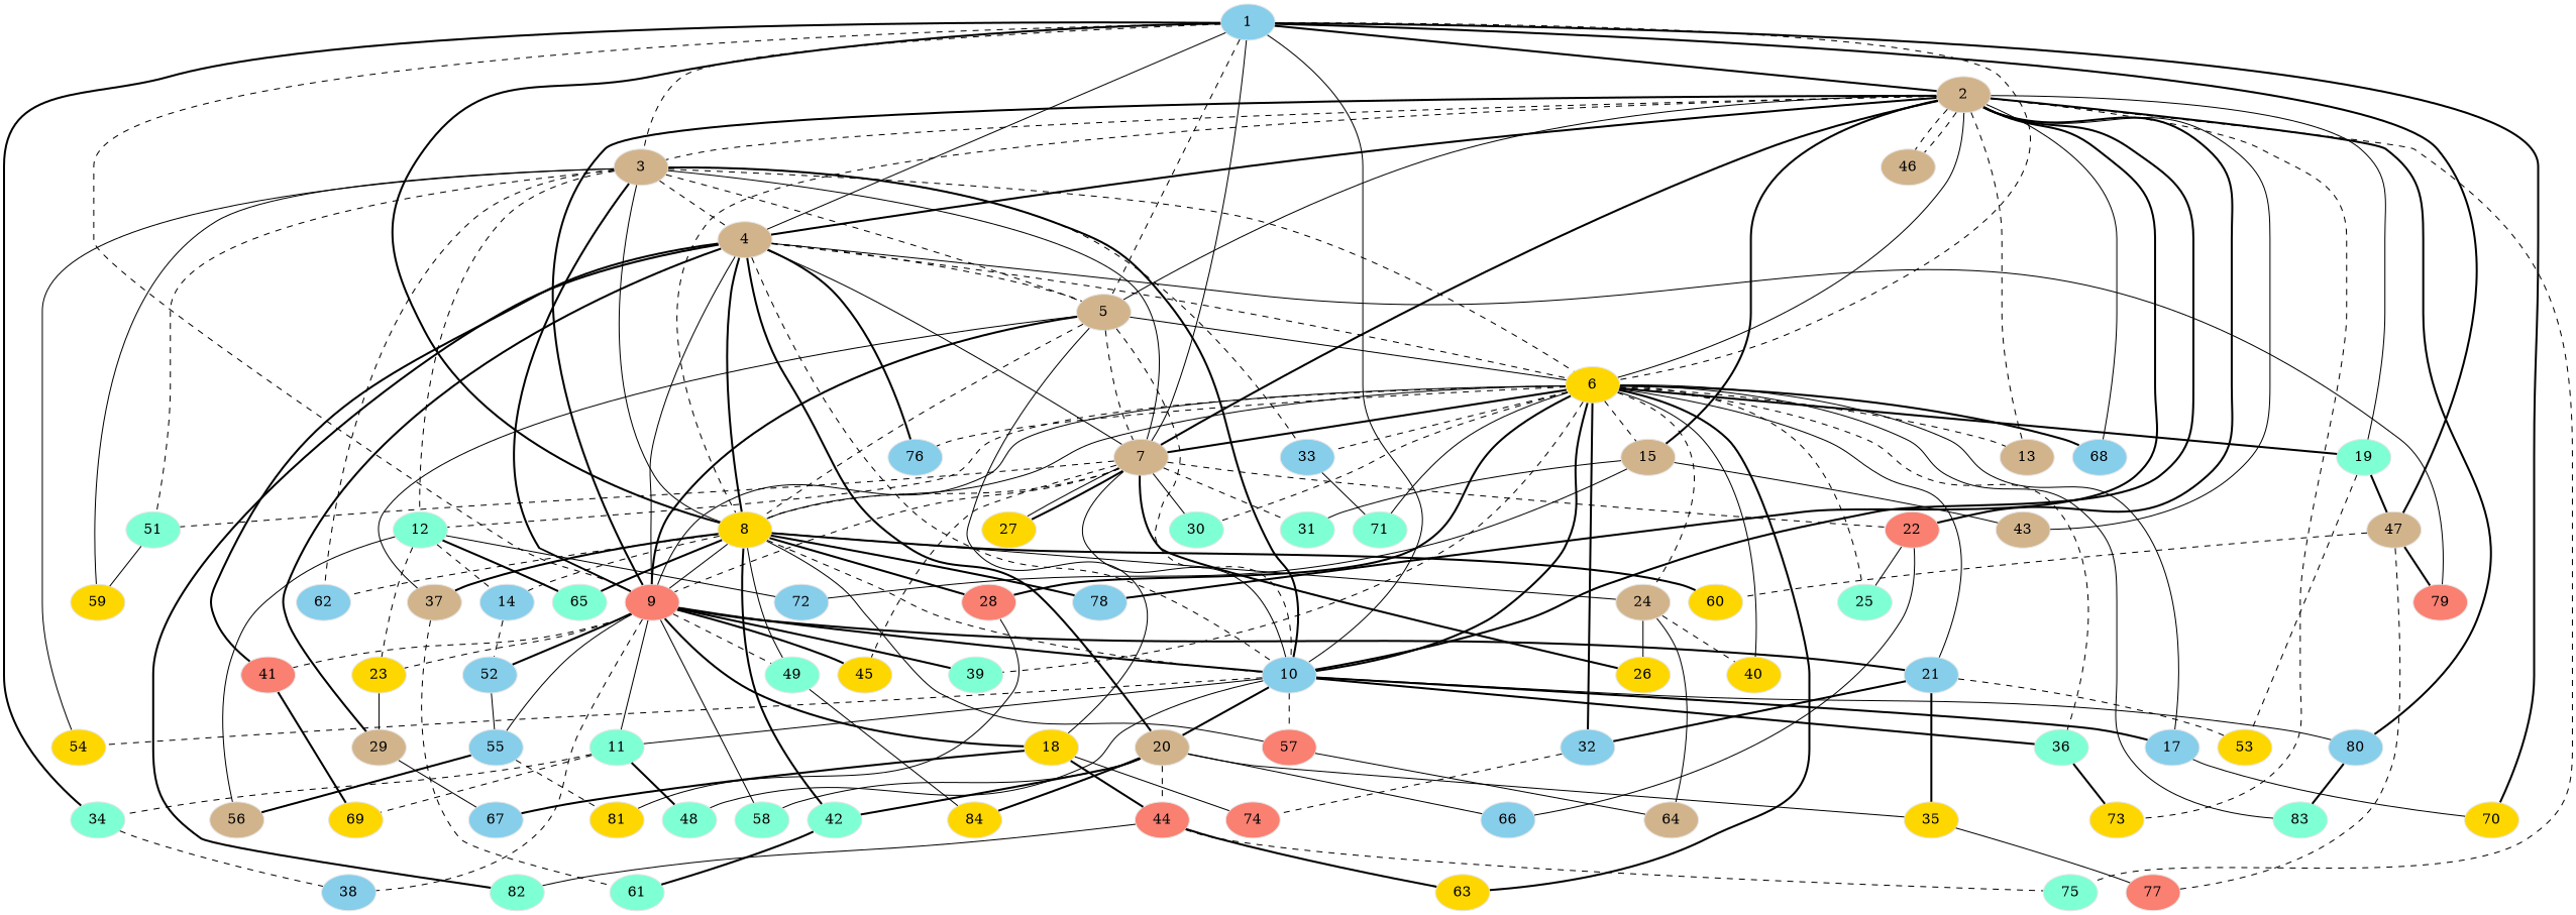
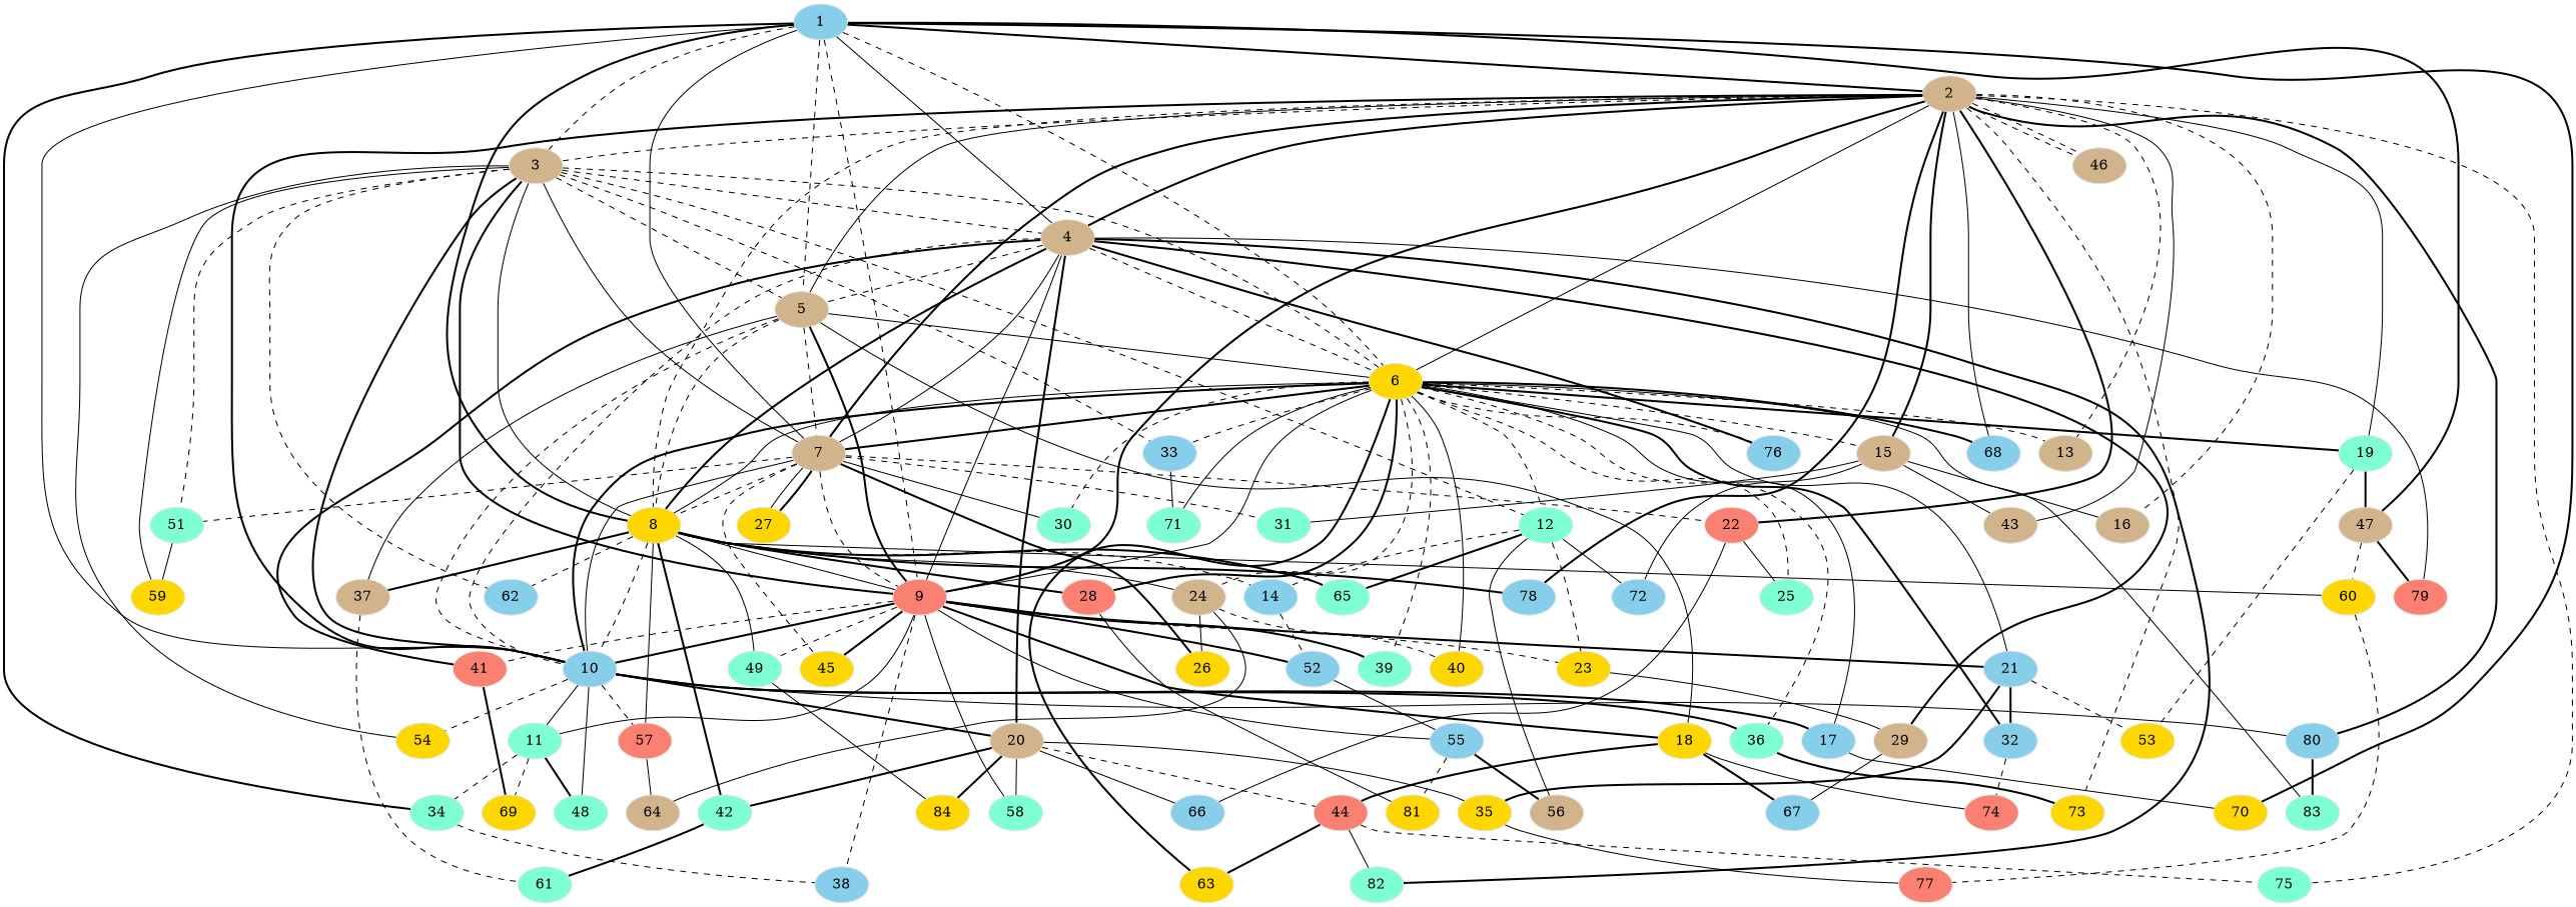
  graph {
    node [color=gray90 fillcolor=aquamarine style=filled]
    edge [style=dashed]
    2 [fillcolor=tan]
    1 [fillcolor=skyblue]
    3 [fillcolor=tan]
    4 [fillcolor=tan]
    5 [fillcolor=tan]
    6 [fillcolor=gold]
    7 [fillcolor=tan]
    8 [fillcolor=gold]
    9 [fillcolor=salmon]
    10 [fillcolor=skyblue]
    34
    47 [fillcolor=tan]
    70 [fillcolor=gold]
    13 [fillcolor=tan]
    15 [fillcolor=tan]
+   16 [fillcolor=tan]
    19
    22 [fillcolor=salmon]
    43 [fillcolor=tan]
    46 [fillcolor=tan]
    68 [fillcolor=skyblue]
    73 [fillcolor=gold]
    75
    78 [fillcolor=skyblue]
    80 [fillcolor=skyblue]
    12
    33 [fillcolor=skyblue]
    51
    54 [fillcolor=gold]
    59 [fillcolor=gold]
    62 [fillcolor=skyblue]
    20 [fillcolor=tan]
    29 [fillcolor=tan]
    41 [fillcolor=salmon]
    76 [fillcolor=skyblue]
    79 [fillcolor=salmon]
    82
    18 [fillcolor=gold]
    37 [fillcolor=tan]
    17 [fillcolor=skyblue]
    21 [fillcolor=skyblue]
    24 [fillcolor=tan]
    25
    28 [fillcolor=salmon]
    30
    32 [fillcolor=skyblue]
    36
    39
    40 [fillcolor=gold]
    63 [fillcolor=gold]
    71
    83
    26 [fillcolor=gold]
    27 [fillcolor=gold]
    31
    45 [fillcolor=gold]
    14 [fillcolor=skyblue]
    42
    49
    57 [fillcolor=salmon]
    60 [fillcolor=gold]
    65
    11
    23 [fillcolor=gold]
    38 [fillcolor=skyblue]
    52 [fillcolor=skyblue]
    55 [fillcolor=skyblue]
    58
    48
    72 [fillcolor=skyblue]
    53 [fillcolor=gold]
    66 [fillcolor=skyblue]
    56 [fillcolor=tan]
    44 [fillcolor=salmon]
    35 [fillcolor=gold]
    84 [fillcolor=gold]
    67 [fillcolor=skyblue]
    69 [fillcolor=gold]
    74 [fillcolor=salmon]
    61
    64 [fillcolor=tan]
    81 [fillcolor=gold]
    77 [fillcolor=salmon]
    2 -- 3
    2 -- 4 [style=bold]
    2 -- 5 [style=solid]
    2 -- 6 [style=solid]
    2 -- 7 [style=bold]
    2 -- 8
    2 -- 9 [style=bold]
    2 -- 10 [style=bold]
    2 -- 13
    2 -- 15 [style=bold]
+   2 -- 16
    2 -- 19 [style=solid]
    2 -- 22 [style=bold]
    2 -- 43 [style=solid]
    2 -- 46
    2 -- 46
    2 -- 68 [style=solid]
    2 -- 73
    2 -- 75
    2 -- 78 [style=bold]
    2 -- 80 [style=bold]
    1 -- 2 [style=bold]
    1 -- 3
    1 -- 4 [style=solid]
    1 -- 5
    1 -- 6
    1 -- 7 [style=solid]
    1 -- 8 [style=bold]
    1 -- 9
    1 -- 10 [style=solid]
    1 -- 34 [style=bold]
    1 -- 47 [style=bold]
    1 -- 70 [style=bold]
    3 -- 4
    3 -- 5
    3 -- 6
    3 -- 7 [style=solid]
    3 -- 8 [style=solid]
    3 -- 9 [style=bold]
    3 -- 10 [style=bold]
    3 -- 12
    3 -- 33
    3 -- 51
    3 -- 54 [style=solid]
    3 -- 59 [style=solid]
    3 -- 62
    4 -- 5
    4 -- 6
    4 -- 7 [style=solid]
    4 -- 8 [style=bold]
    4 -- 9 [style=solid]
    4 -- 10
    4 -- 20 [style=bold]
    4 -- 29 [style=bold]
    4 -- 41 [style=bold]
    4 -- 76 [style=bold]
    4 -- 79 [style=solid]
    4 -- 82 [style=bold]
    5 -- 6 [style=solid]
    5 -- 7
    5 -- 8
    5 -- 9 [style=bold]
    5 -- 10
    5 -- 18 [style=solid]
    5 -- 37 [style=solid]
    6 -- 7 [style=bold]
    6 -- 8 [style=solid]
    6 -- 9 [style=solid]
    6 -- 10 [style=bold]
    6 -- 13
    6 -- 15
    6 -- 19 [style=bold]
    6 -- 68 [style=bold]
    6 -- 12
    6 -- 33
    6 -- 76
    6 -- 17 [style=solid]
    6 -- 21 [style=solid]
    6 -- 24
    6 -- 25
    6 -- 28 [style=bold]
    6 -- 30
    6 -- 32 [style=bold]
    6 -- 36
    6 -- 39
    6 -- 40 [style=solid]
    6 -- 63 [style=bold]
    6 -- 71 [style=solid]
    6 -- 83 [style=solid]
    7 -- 8
    7 -- 9
    7 -- 10 [style=solid]
    7 -- 22
    7 -- 51
    7 -- 30 [style=solid]
    7 -- 26 [style=bold]
    7 -- 27 [style=solid]
    7 -- 27 [style=bold]
    7 -- 31
    7 -- 45
    8 -- 9 [style=solid]
    8 -- 10
    8 -- 78 [style=bold]
    8 -- 62
    8 -- 37 [style=bold]
    8 -- 24 [style=solid]
    8 -- 28 [style=bold]
    8 -- 14
    8 -- 42 [style=bold]
    8 -- 49 [style=solid]
    8 -- 57 [style=solid]
-   8 -- 60 [style=bold]
+   8 -- 60 [style=solid]
    8 -- 65 [style=bold]
    9 -- 10 [style=bold]
    9 -- 41
    9 -- 18 [style=bold]
    9 -- 21 [style=bold]
    9 -- 39 [style=bold]
    9 -- 45 [style=bold]
    9 -- 49
    9 -- 11 [style=solid]
    9 -- 23
    9 -- 38
    9 -- 52 [style=bold]
    9 -- 55 [style=solid]
    9 -- 58 [style=solid]
    10 -- 80 [style=solid]
    10 -- 54
    10 -- 20 [style=bold]
    10 -- 17 [style=bold]
    10 -- 36 [style=bold]
    10 -- 57
    10 -- 11 [style=solid]
    10 -- 48 [style=solid]
    34 -- 38
    47 -- 79 [style=bold]
    47 -- 60
+   15 -- 16 [style=solid]
    15 -- 43 [style=solid]
    15 -- 31 [style=solid]
    15 -- 72 [style=solid]
    19 -- 47 [style=bold]
    19 -- 53
    22 -- 25 [style=solid]
    22 -- 66 [style=solid]
    80 -- 83 [style=bold]
    12 -- 14
    12 -- 65 [style=bold]
    12 -- 23
    12 -- 72 [style=solid]
    12 -- 56 [style=solid]
    33 -- 71 [style=solid]
    51 -- 59 [style=solid]
    20 -- 42 [style=bold]
    20 -- 58 [style=solid]
    20 -- 66 [style=solid]
    20 -- 44
    20 -- 35 [style=solid]
    20 -- 84 [style=bold]
    29 -- 67 [style=solid]
    41 -- 69 [style=bold]
    18 -- 44 [style=bold]
    18 -- 67 [style=bold]
    18 -- 74 [style=solid]
    37 -- 61
    17 -- 70 [style=solid]
    21 -- 32 [style=bold]
    21 -- 53
    21 -- 35 [style=bold]
    24 -- 40
    24 -- 26 [style=solid]
    24 -- 64 [style=solid]
    28 -- 81 [style=solid]
    32 -- 74
    36 -- 73 [style=bold]
    14 -- 52
    42 -- 61 [style=bold]
    49 -- 84 [style=solid]
    57 -- 64 [style=solid]
-   47 -- 77
+   60 -- 77
    11 -- 34
    11 -- 48 [style=bold]
    11 -- 69
    23 -- 29 [style=solid]
    52 -- 55 [style=solid]
    55 -- 56 [style=bold]
    55 -- 81
    44 -- 75
    44 -- 82 [style=solid]
    44 -- 63 [style=bold]
    35 -- 77 [style=solid]
  }
